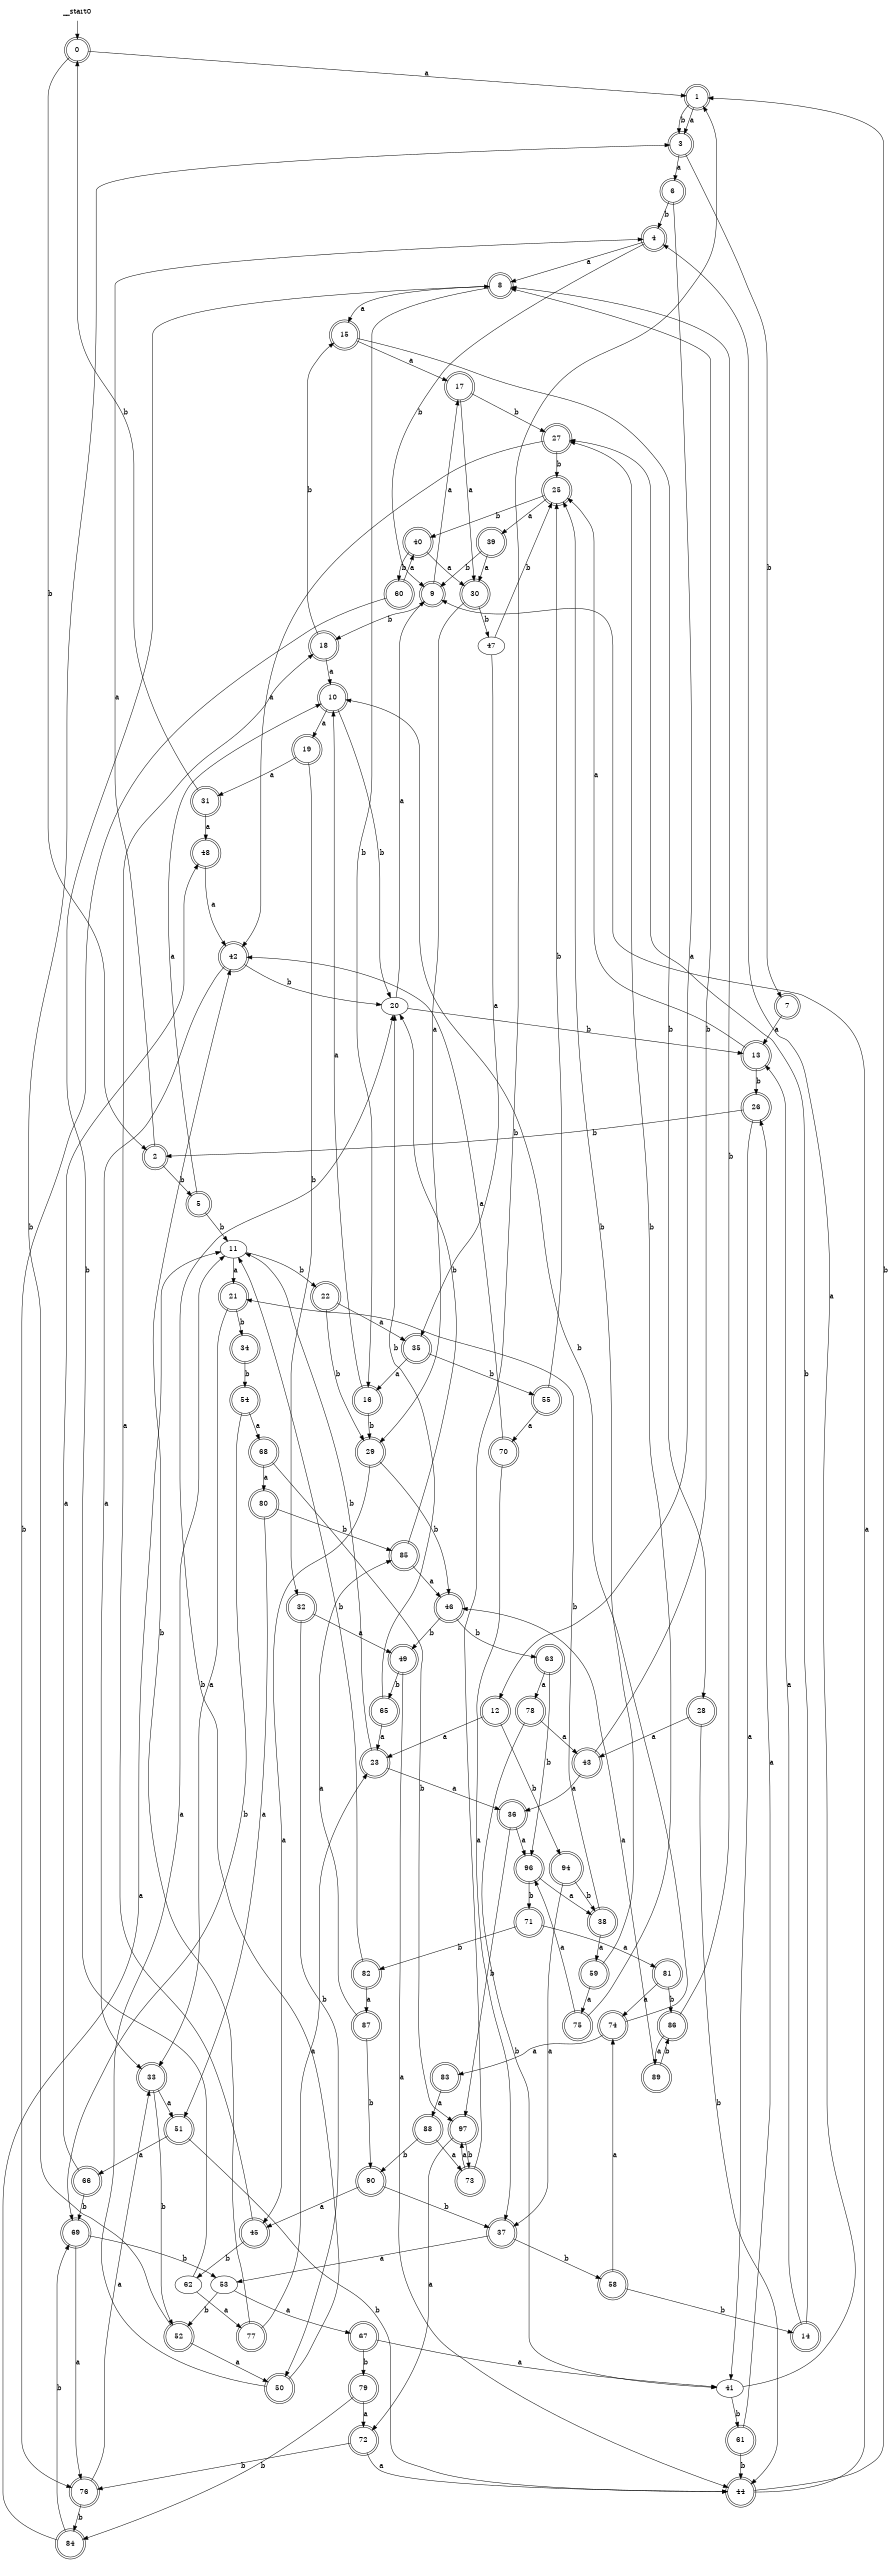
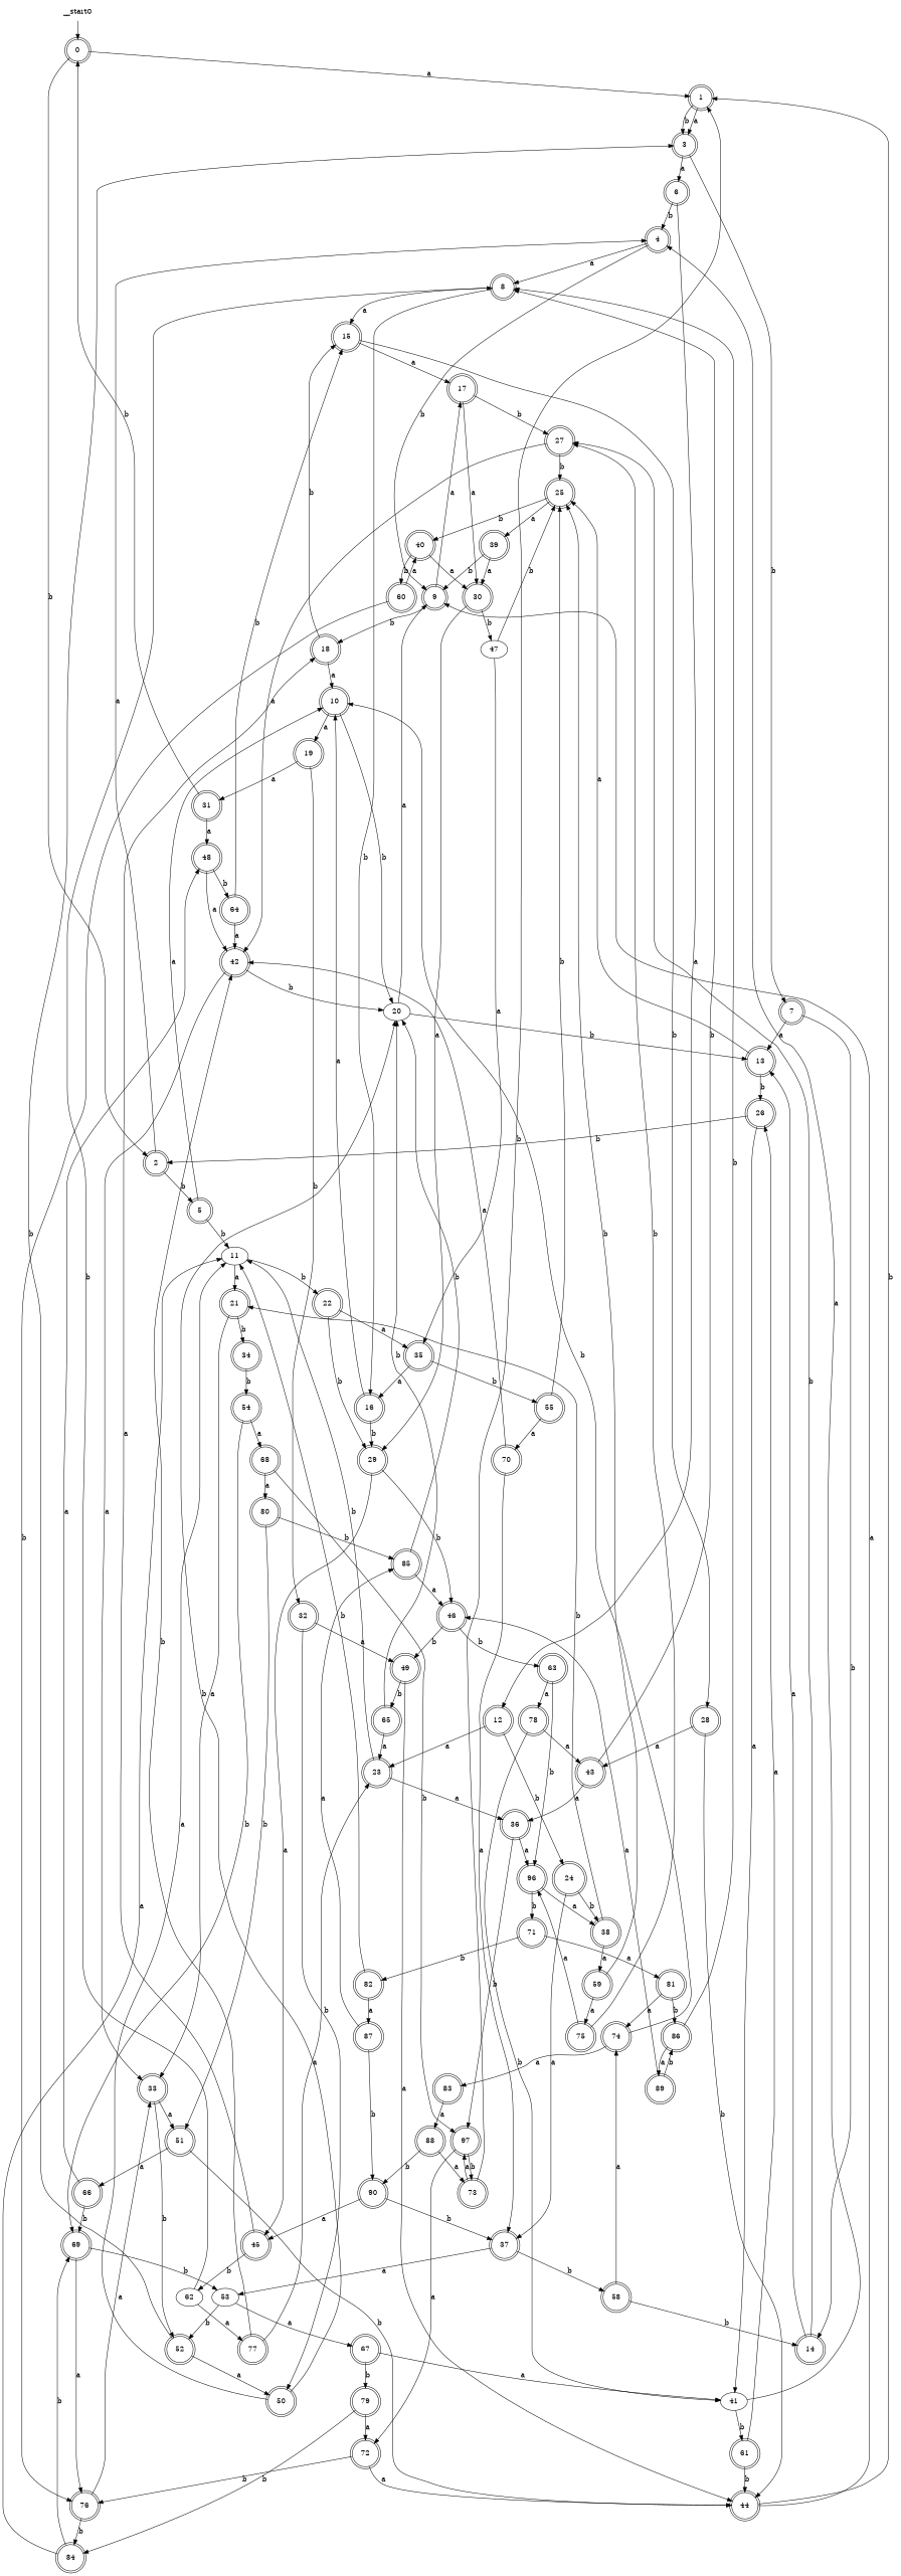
  digraph {
    node [shape=doublecircle]
    __start0 [shape=none]
    0
    1
    2
    3
    4
    5
    6
    7
    8
    9
    10
    11 [shape=""]
    12
    13
    14
    15
    16
    17
    18
    19
    20 [shape=""]
    21
    22
    23
-   24 [label=94]
+   24
    25
    26
    27
    28
    29
    30
    31
    32
    33
    34
    35
    36
    37
    38
    39
    40
    41 [shape=""]
    42
    43
    44
    45
    46
    47 [shape=""]
    48
    49
    50
    51
    52
    54
    55
    n57 [label=96]
    n58 [label=97]
    53 [shape=""]
    58
    59
    60
    61
    62 [shape=""]
    63
+   64
    65
    66
    67
    68
    69
    70
    71
    72
    73
    74
    75
    76
    77
    78
    79
    80
    81
    82
    83
    84
    85
    86
    87
    88
    89
    90
    __start0 -> 0
    0 -> 1 [label=a]
    0 -> 2 [label=b]
    1 -> 3 [label=a]
    1 -> 3 [label=b]
    2 -> 4 [label=a]
    2 -> 5 [label=b]
    3 -> 6 [label=a]
    3 -> 7 [label=b]
    4 -> 8 [label=a]
    4 -> 9 [label=b]
    5 -> 10 [label=a]
    5 -> 11 [label=b]
    6 -> 4 [label=b]
    6 -> 12 [label=a]
    7 -> 13 [label=a]
+   7 -> 14 [label=b]
    8 -> 15 [label=a]
    8 -> 16 [label=b]
    9 -> 17 [label=a]
    9 -> 18 [label=b]
    10 -> 19 [label=a]
    10 -> 20 [label=b]
    11 -> 21 [label=a]
    11 -> 22 [label=b]
    12 -> 23 [label=a]
    12 -> 24 [label=b]
    13 -> 25 [label=a]
    13 -> 26 [label=b]
    14 -> 13 [label=a]
    14 -> 27 [label=b]
    15 -> 17 [label=a]
    15 -> 28 [label=b]
    16 -> 10 [label=a]
    16 -> 29 [label=b]
    17 -> 27 [label=b]
    17 -> 30 [label=a]
    18 -> 10 [label=a]
    18 -> 15 [label=b]
    19 -> 31 [label=a]
    19 -> 32 [label=b]
    20 -> 9 [label=a]
    20 -> 13 [label=b]
    21 -> 33 [label=a]
    21 -> 34 [label=b]
    22 -> 29 [label=b]
    22 -> 35 [label=a]
    23 -> 11 [label=b]
    23 -> 36 [label=a]
    24 -> 37 [label=a]
    24 -> 38 [label=b]
    25 -> 39 [label=a]
    25 -> 40 [label=b]
    26 -> 2 [label=b]
    26 -> 41 [label=a]
    27 -> 25 [label=b]
    27 -> 42 [label=a]
    28 -> 43 [label=a]
    28 -> 44 [label=b]
    29 -> 45 [label=a]
    29 -> 46 [label=b]
    30 -> 29 [label=a]
    30 -> 47 [label=b]
    31 -> 0 [label=b]
    31 -> 48 [label=a]
    32 -> 49 [label=a]
    32 -> 50 [label=b]
    33 -> 51 [label=a]
    33 -> 52 [label=b]
    34 -> 54 [label=b]
    35 -> 16 [label=a]
    35 -> 55 [label=b]
    36 -> n57 [label=a]
    36 -> n58 [label=b]
    37 -> 53 [label=a]
    37 -> 58 [label=b]
    38 -> 21 [label=b]
    38 -> 59 [label=a]
    39 -> 9 [label=b]
    39 -> 30 [label=a]
    40 -> 30 [label=a]
    40 -> 60 [label=b]
    41 -> 4 [label=a]
    41 -> 61 [label=b]
    42 -> 20 [label=b]
    42 -> 33 [label=a]
    43 -> 8 [label=b]
    43 -> 36 [label=a]
    44 -> 1 [label=b]
    44 -> 9 [label=a]
    45 -> 18 [label=a]
    45 -> 62 [label=b]
    46 -> 49 [label=b]
    46 -> 63 [label=b]
    47 -> 25 [label=b]
    47 -> 35 [label=a]
    48 -> 42 [label=a]
+   48 -> 64 [label=b]
    49 -> 44 [label=a]
    49 -> 65 [label=b]
    50 -> 11 [label=a]
    50 -> 20 [label=b]
    51 -> 44 [label=b]
    51 -> 66 [label=a]
    52 -> 3 [label=b]
    52 -> 50 [label=a]
    54 -> 68 [label=a]
    54 -> 69 [label=b]
    55 -> 25 [label=b]
    55 -> 70 [label=a]
    n57 -> 38 [label=a]
    n57 -> 71 [label=b]
    n58 -> 72 [label=a]
    n58 -> 73 [label=b]
    53 -> 52 [label=b]
    53 -> 67 [label=a]
    58 -> 14 [label=b]
    58 -> 74 [label=a]
    59 -> 25 [label=b]
    59 -> 75 [label=a]
    60 -> 40 [label=a]
    60 -> 76 [label=b]
    61 -> 26 [label=a]
    61 -> 44 [label=b]
    62 -> 8 [label=b]
    62 -> 77 [label=a]
    63 -> n57 [label=b]
    63 -> 78 [label=a]
+   64 -> 15 [label=b]
+   64 -> 42 [label=a]
    65 -> 20 [label=b]
    65 -> 23 [label=a]
    66 -> 48 [label=a]
    66 -> 69 [label=b]
    67 -> 41 [label=a]
    67 -> 79 [label=b]
    68 -> n58 [label=b]
    68 -> 80 [label=a]
    69 -> 53 [label=b]
    69 -> 76 [label=a]
    70 -> 37 [label=a]
    70 -> 42 [label=a]
    71 -> 81 [label=a]
    71 -> 82 [label=b]
    72 -> 44 [label=a]
    72 -> 76 [label=b]
    73 -> 1 [label=b]
    73 -> n58 [label=a]
    74 -> 10 [label=b]
    74 -> 83 [label=a]
    75 -> 27 [label=b]
    75 -> n57 [label=a]
    76 -> 33 [label=a]
    76 -> 84 [label=b]
    77 -> 23 [label=a]
    77 -> 42 [label=b]
    78 -> 41 [label=b]
    78 -> 43 [label=a]
    79 -> 72 [label=a]
    79 -> 84 [label=b]
-   80 -> 51 [label=a]
+   80 -> 51 [label=b]
    80 -> 85 [label=b]
    81 -> 74 [label=a]
    81 -> 86 [label=b]
    82 -> 11 [label=b]
    82 -> 87 [label=a]
    83 -> 88 [label=a]
    84 -> 11 [label=a]
    84 -> 69 [label=b]
    85 -> 20 [label=b]
    85 -> 46 [label=a]
    86 -> 8 [label=b]
    86 -> 89 [label=a]
    87 -> 85 [label=a]
    87 -> 90 [label=b]
    88 -> 73 [label=a]
    88 -> 90 [label=b]
    89 -> 46 [label=a]
    89 -> 86 [label=b]
    90 -> 37 [label=b]
    90 -> 45 [label=a]
  }
